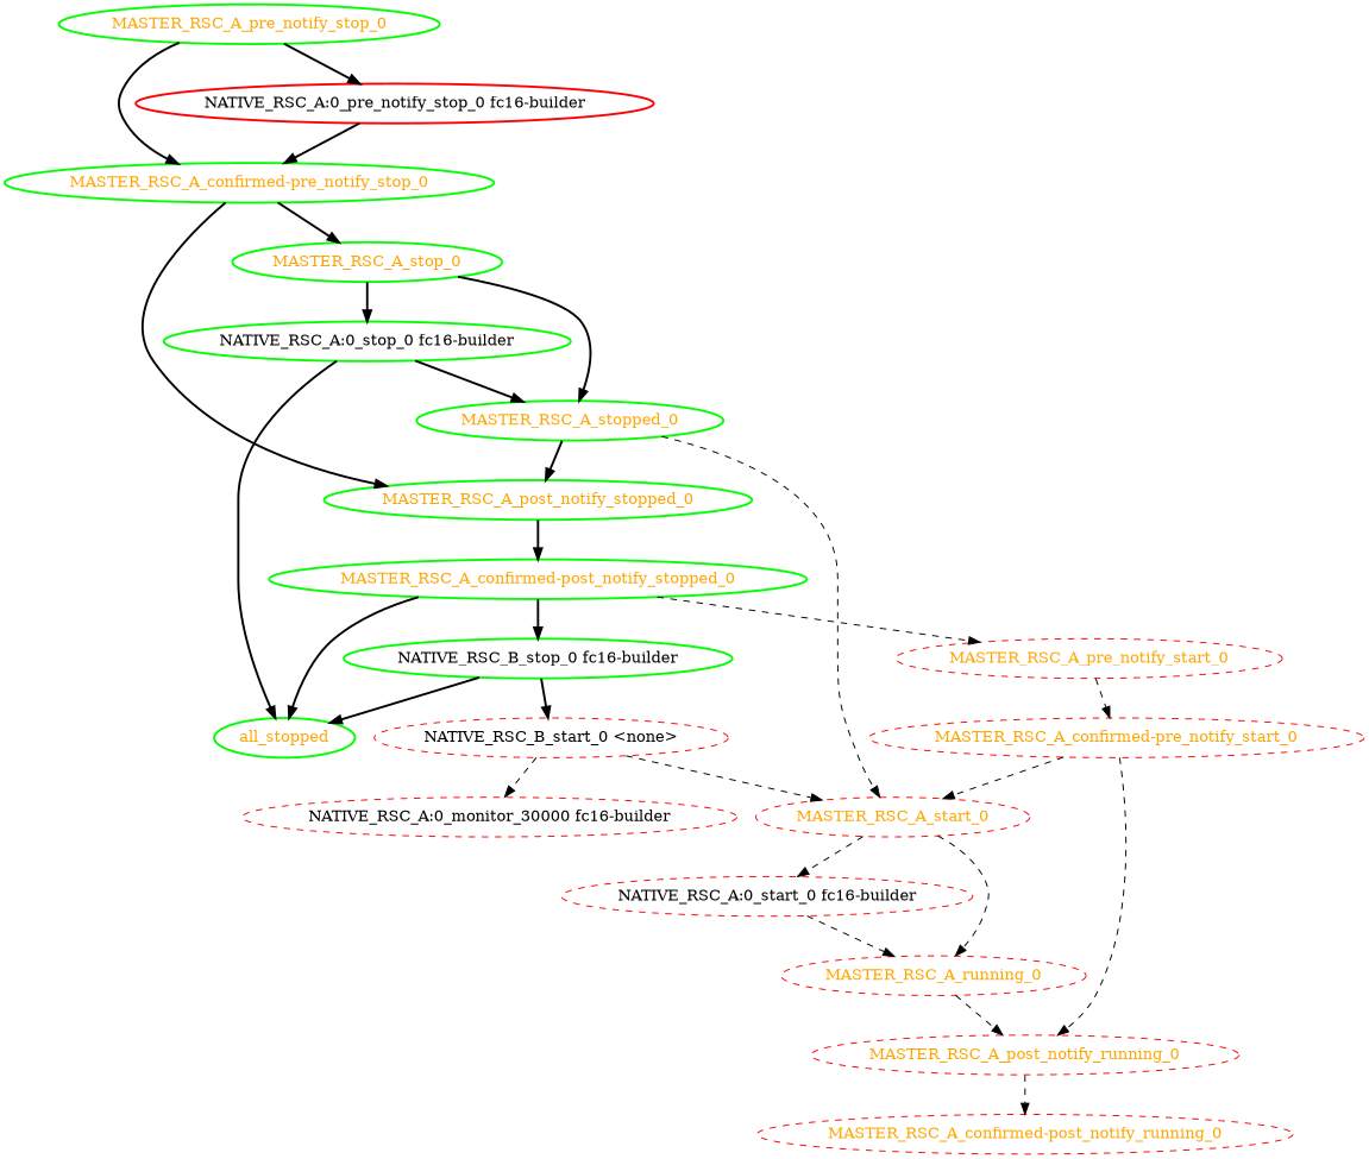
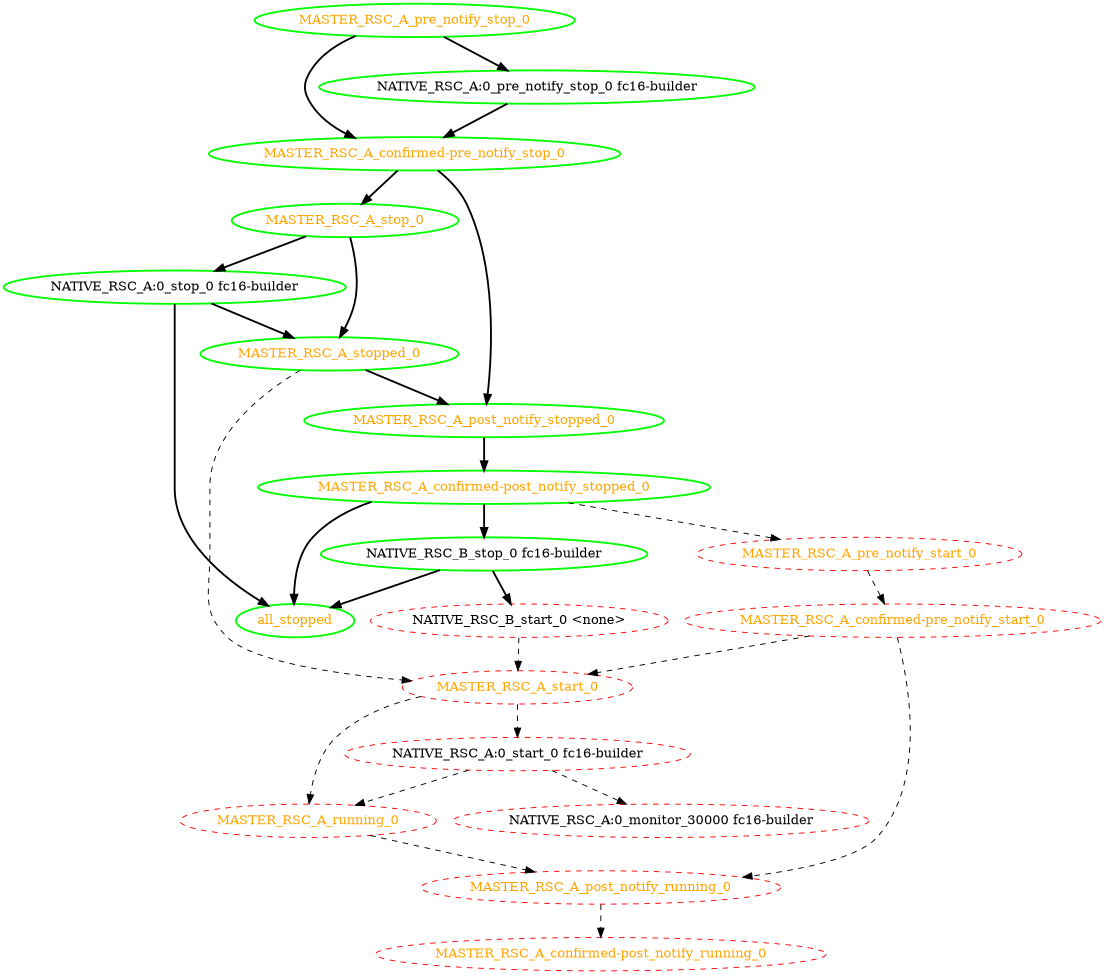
  digraph {
    node [color=green fontcolor=orange style=bold]
    edge [style=bold]
    "MASTER_RSC_A_confirmed-post_notify_running_0" [color=red style=dashed]
    MASTER_RSC_A_pre_notify_start_0 [color=red style=dashed]
    "MASTER_RSC_A_confirmed-post_notify_stopped_0"
    "NATIVE_RSC_B_stop_0 fc16-builder" [fontcolor=black]
    all_stopped
    "MASTER_RSC_A_confirmed-pre_notify_start_0" [color=red style=dashed]
    "NATIVE_RSC_B_start_0 <none>" [color=red fontcolor=black style=dashed]
    MASTER_RSC_A_post_notify_running_0 [color=red style=dashed]
    MASTER_RSC_A_start_0 [color=red style=dashed]
    MASTER_RSC_A_running_0 [color=red style=dashed]
    "NATIVE_RSC_A:0_start_0 fc16-builder" [color=red fontcolor=black style=dashed]
    "NATIVE_RSC_A:0_monitor_30000 fc16-builder" [color=red fontcolor=black style=dashed]
    "MASTER_RSC_A_confirmed-pre_notify_stop_0"
    MASTER_RSC_A_post_notify_stopped_0
    MASTER_RSC_A_stop_0
    MASTER_RSC_A_stopped_0
    "NATIVE_RSC_A:0_stop_0 fc16-builder" [fontcolor=black]
    MASTER_RSC_A_pre_notify_stop_0
-   "NATIVE_RSC_A:0_pre_notify_stop_0 fc16-builder" [color=red fontcolor=black]
+   "NATIVE_RSC_A:0_pre_notify_stop_0 fc16-builder" [fontcolor=black]
    MASTER_RSC_A_pre_notify_start_0 -> "MASTER_RSC_A_confirmed-pre_notify_start_0" [style=dashed]
    "MASTER_RSC_A_confirmed-post_notify_stopped_0" -> MASTER_RSC_A_pre_notify_start_0 [style=dashed]
    "MASTER_RSC_A_confirmed-post_notify_stopped_0" -> "NATIVE_RSC_B_stop_0 fc16-builder"
    "MASTER_RSC_A_confirmed-post_notify_stopped_0" -> all_stopped
    "NATIVE_RSC_B_stop_0 fc16-builder" -> all_stopped
    "NATIVE_RSC_B_stop_0 fc16-builder" -> "NATIVE_RSC_B_start_0 <none>"
    "MASTER_RSC_A_confirmed-pre_notify_start_0" -> MASTER_RSC_A_post_notify_running_0 [style=dashed]
    "MASTER_RSC_A_confirmed-pre_notify_start_0" -> MASTER_RSC_A_start_0 [style=dashed]
    "NATIVE_RSC_B_start_0 <none>" -> MASTER_RSC_A_start_0 [style=dashed]
    MASTER_RSC_A_post_notify_running_0 -> "MASTER_RSC_A_confirmed-post_notify_running_0" [style=dashed]
    MASTER_RSC_A_start_0 -> MASTER_RSC_A_running_0 [style=dashed]
    MASTER_RSC_A_start_0 -> "NATIVE_RSC_A:0_start_0 fc16-builder" [style=dashed]
    MASTER_RSC_A_running_0 -> MASTER_RSC_A_post_notify_running_0 [style=dashed]
    "NATIVE_RSC_A:0_start_0 fc16-builder" -> MASTER_RSC_A_running_0 [style=dashed]
-   "NATIVE_RSC_B_start_0 <none>" -> "NATIVE_RSC_A:0_monitor_30000 fc16-builder" [style=dashed]
+   "NATIVE_RSC_A:0_start_0 fc16-builder" -> "NATIVE_RSC_A:0_monitor_30000 fc16-builder" [style=dashed]
    "MASTER_RSC_A_confirmed-pre_notify_stop_0" -> MASTER_RSC_A_post_notify_stopped_0
    "MASTER_RSC_A_confirmed-pre_notify_stop_0" -> MASTER_RSC_A_stop_0
    MASTER_RSC_A_post_notify_stopped_0 -> "MASTER_RSC_A_confirmed-post_notify_stopped_0"
    MASTER_RSC_A_stop_0 -> MASTER_RSC_A_stopped_0
    MASTER_RSC_A_stop_0 -> "NATIVE_RSC_A:0_stop_0 fc16-builder"
    MASTER_RSC_A_stopped_0 -> MASTER_RSC_A_start_0 [style=dashed]
    MASTER_RSC_A_stopped_0 -> MASTER_RSC_A_post_notify_stopped_0
    "NATIVE_RSC_A:0_stop_0 fc16-builder" -> all_stopped
    "NATIVE_RSC_A:0_stop_0 fc16-builder" -> MASTER_RSC_A_stopped_0
    MASTER_RSC_A_pre_notify_stop_0 -> "MASTER_RSC_A_confirmed-pre_notify_stop_0"
    MASTER_RSC_A_pre_notify_stop_0 -> "NATIVE_RSC_A:0_pre_notify_stop_0 fc16-builder"
    "NATIVE_RSC_A:0_pre_notify_stop_0 fc16-builder" -> "MASTER_RSC_A_confirmed-pre_notify_stop_0"
  }
